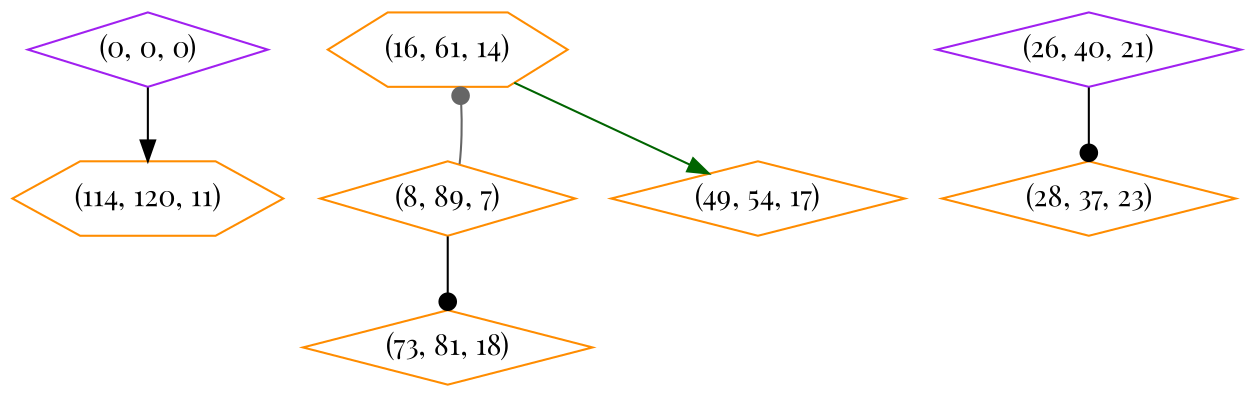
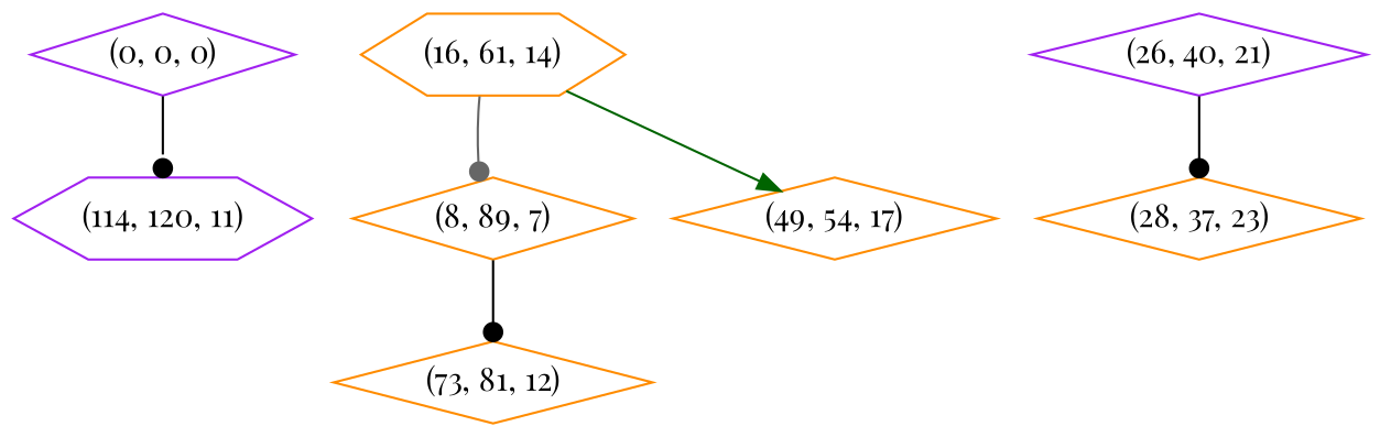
  digraph {
    fontname="Playfair Display"
    node [color=darkorange fontname="Playfair Display" shape=diamond]
    edge [arrowhead=dot color=black fontname="Playfair Display"]
    "(0, 0, 0)" [color=purple]
-   "(114, 120, 11)" [shape=hexagon]
+   "(114, 120, 11)" [color=purple shape=hexagon]
    "(16, 61, 14)" [shape=hexagon]
    "(8, 89, 7)"
-   "(73, 81, 12)" [label="(73, 81, 18)"]
+   "(73, 81, 12)"
    "(49, 54, 17)"
    "(26, 40, 21)" [color=purple]
    "(28, 37, 23)"
-   "(0, 0, 0)" -> "(114, 120, 11)" [arrowhead=normal]
+   "(0, 0, 0)" -> "(114, 120, 11)"
    "(16, 61, 14)" -> "(49, 54, 17)" [arrowhead=normal color=darkgreen]
-   "(8, 89, 7)" -> "(16, 61, 14)" [color=gray40]
+   "(16, 61, 14)" -> "(8, 89, 7)" [color=gray40]
    "(8, 89, 7)" -> "(73, 81, 12)"
    "(26, 40, 21)" -> "(28, 37, 23)"
  }
